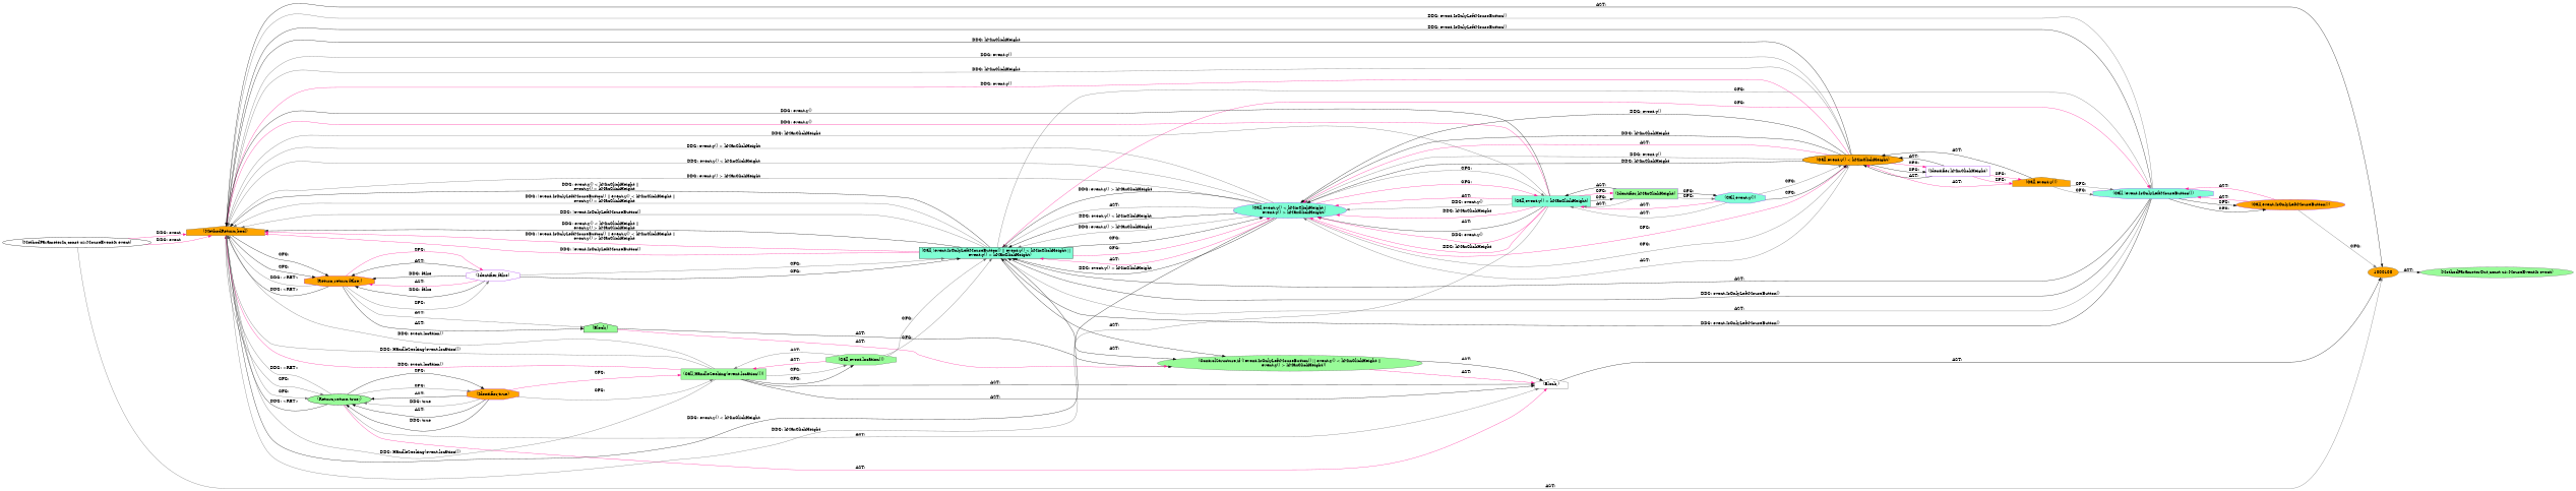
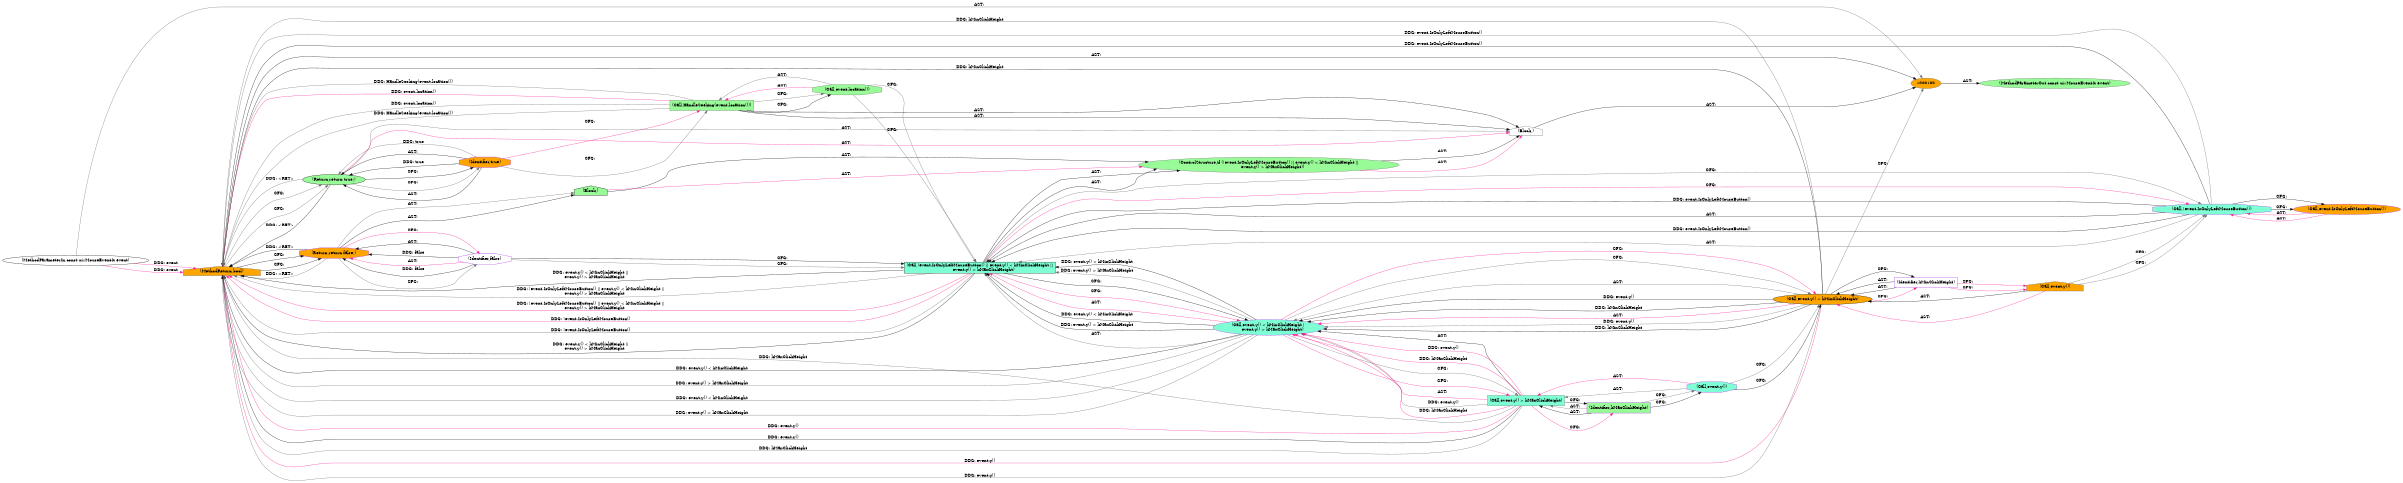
  digraph {
    rankdir=LR
    node [color=gray40 fillcolor=orange shape=ellipse style=filled]
    edge [color=black]
    n1 [label="(MethodReturn,bool)" shape=house]
    n2 [color=purple label="(Return,return false;)" shape=octagon]
    n3 [color=black fillcolor=palegreen label="(Return,return true;)"]
    1000100
    n5 [color=black fillcolor=palegreen label="(Block,)" shape=house]
    n6 [color=purple fillcolor=white label="(Identifier,false)" shape=octagon]
    n7 [fillcolor=white label="(Block,)" shape=house]
    n8 [color=purple label="(Identifier,true)" shape=octagon]
    n9 [fillcolor=palegreen label="(MethodParameterOut,const ui::MouseEvent& event)"]
    n10 [color=black fillcolor=white label="(MethodParameterIn,const ui::MouseEvent& event)"]
    n11 [fillcolor=palegreen label="(ControlStructure,if (!event.IsOnlyLeftMouseButton() || event.y() < kMinClickHeight ||\n      event.y() > kMaxClickHeight))"]
    n12 [color=purple fillcolor=aquamarine label="(Call,event.y() < kMinClickHeight ||\n      event.y() > kMaxClickHeight)"]
    n13 [color=black label="(Call,event.y() < kMinClickHeight)"]
    n14 [color=black fillcolor=aquamarine label="(Call,!event.IsOnlyLeftMouseButton() || event.y() < kMinClickHeight ||\n      event.y() > kMaxClickHeight)" shape=box]
    n15 [fillcolor=aquamarine label="(Call,event.y() > kMaxClickHeight)" shape=box]
    n16 [color=purple fillcolor=white label="(Identifier,kMinClickHeight)" shape=box]
    n17 [color=purple fillcolor=aquamarine label="(Call,!event.IsOnlyLeftMouseButton())" shape=octagon]
    n18 [color=purple fillcolor=palegreen label="(Identifier,kMaxClickHeight)" shape=box]
    n19 [label="(Call,event.y())" shape=house]
    n20 [color=purple label="(Call,event.IsOnlyLeftMouseButton())"]
    n21 [color=purple fillcolor=aquamarine label="(Call,event.y())" shape=octagon]
    n22 [fillcolor=palegreen label="(Call,event.location())" shape=octagon]
    n23 [fillcolor=palegreen label="(Call,HandleSeeking(event.location()))" shape=box]
    n1 -> n2 [label="CFG: "]
    n1 -> n2 [label="CFG: "]
    n1 -> n3 [color=gray40 label="CFG: "]
    n1 -> n3 [color=gray40 label="CFG: "]
    n1 -> 1000100 [label="AST: "]
    n2 -> n1 [color=gray40 label="DDG: <RET>"]
    n2 -> n1 [label="DDG: <RET>"]
    n2 -> n5 [color=gray40 label="AST: "]
    n2 -> n5 [label="AST: "]
    n2 -> n6 [color=gray40 label="CFG: "]
    n2 -> n6 [color=deeppink label="CFG: "]
    n3 -> n1 [label="DDG: <RET>"]
    n3 -> n1 [color=gray40 label="DDG: <RET>"]
    n3 -> n7 [color=gray40 label="AST: "]
    n3 -> n7 [color=deeppink label="AST: "]
    n3 -> n8 [label="CFG: "]
    n3 -> n8 [color=gray40 label="CFG: "]
    1000100 -> n9 [label="AST: "]
    n5 -> n11 [label="AST: "]
    n5 -> n11 [color=deeppink label="AST: "]
    n6 -> n2 [label="AST: "]
    n6 -> n2 [label="DDG: false"]
    n6 -> n2 [color=deeppink label="AST: "]
    n6 -> n2 [label="DDG: false"]
    n6 -> n14 [color=gray40 label="CFG: "]
    n6 -> n14 [label="CFG: "]
    n7 -> 1000100 [label="AST: "]
    n8 -> n3 [label="AST: "]
    n8 -> n3 [color=gray40 label="DDG: true"]
    n8 -> n3 [label="AST: "]
    n8 -> n3 [label="DDG: true"]
    n8 -> n23 [color=deeppink label="CFG: "]
    n8 -> n23 [color=gray40 label="CFG: "]
    n10 -> n1 [color=deeppink label="DDG: event"]
    n10 -> n1 [color=deeppink label="DDG: event"]
    n10 -> 1000100 [color=gray40 label="AST: "]
    n11 -> n7 [color=deeppink label="AST: "]
    n11 -> n7 [label="AST: "]
    n12 -> n1 [label="DDG: event.y() < kMinClickHeight"]
    n12 -> n1 [color=gray40 label="DDG: event.y() > kMaxClickHeight"]
    n12 -> n1 [color=gray40 label="DDG: event.y() < kMinClickHeight"]
    n12 -> n1 [color=gray40 label="DDG: event.y() > kMaxClickHeight"]
    n12 -> n13 [color=deeppink label="CFG: "]
    n12 -> n13 [color=gray40 label="CFG: "]
    n12 -> n14 [color=deeppink label="AST: "]
    n12 -> n14 [label="DDG: event.y() < kMinClickHeight"]
    n12 -> n14 [label="DDG: event.y() > kMaxClickHeight"]
    n12 -> n14 [color=gray40 label="AST: "]
    n12 -> n14 [label="DDG: event.y() < kMinClickHeight"]
    n12 -> n14 [color=gray40 label="DDG: event.y() > kMaxClickHeight"]
    n12 -> n15 [color=gray40 label="CFG: "]
    n12 -> n15 [color=deeppink label="CFG: "]
    n13 -> n1 [color=gray40 label="DDG: kMinClickHeight"]
    n13 -> n1 [color=deeppink label="DDG: event.y()"]
    n13 -> n1 [label="DDG: kMinClickHeight"]
    n13 -> n1 [color=gray40 label="DDG: event.y()"]
    n13 -> n12 [color=gray40 label="AST: "]
    n13 -> n12 [label="DDG: event.y()"]
    n13 -> n12 [label="DDG: kMinClickHeight"]
    n13 -> n12 [color=deeppink label="AST: "]
    n13 -> n12 [color=gray40 label="DDG: event.y()"]
    n13 -> n12 [label="DDG: kMinClickHeight"]
    n13 -> n16 [color=deeppink label="CFG: "]
    n13 -> n16 [label="CFG: "]
    n14 -> n1 [label="DDG: event.y() < kMinClickHeight ||\n      event.y() > kMaxClickHeight"]
    n14 -> n1 [color=gray40 label="DDG: !event.IsOnlyLeftMouseButton() || event.y() < kMinClickHeight ||\n      event.y() > kMaxClickHeight"]
    n14 -> n1 [color=gray40 label="DDG: !event.IsOnlyLeftMouseButton()"]
    n14 -> n1 [label="DDG: event.y() < kMinClickHeight ||\n      event.y() > kMaxClickHeight"]
    n14 -> n1 [color=deeppink label="DDG: !event.IsOnlyLeftMouseButton() || event.y() < kMinClickHeight ||\n      event.y() > kMaxClickHeight"]
    n14 -> n1 [color=deeppink label="DDG: !event.IsOnlyLeftMouseButton()"]
    n14 -> n11 [label="AST: "]
    n14 -> n11 [label="AST: "]
    n14 -> n12 [color=deeppink label="CFG: "]
    n14 -> n12 [label="CFG: "]
    n14 -> n17 [color=gray40 label="CFG: "]
    n14 -> n17 [color=deeppink label="CFG: "]
    n15 -> n1 [color=deeppink label="DDG: event.y()"]
    n15 -> n1 [color=gray40 label="DDG: kMaxClickHeight"]
    n15 -> n1 [label="DDG: event.y()"]
    n15 -> n1 [color=gray40 label="DDG: kMaxClickHeight"]
    n15 -> n12 [color=deeppink label="AST: "]
    n15 -> n12 [color=gray40 label="DDG: event.y()"]
    n15 -> n12 [color=deeppink label="DDG: kMaxClickHeight"]
    n15 -> n12 [label="AST: "]
    n15 -> n12 [color=deeppink label="DDG: event.y()"]
    n15 -> n12 [color=deeppink label="DDG: kMaxClickHeight"]
    n15 -> n18 [color=deeppink label="CFG: "]
    n15 -> n18 [label="CFG: "]
    n16 -> n13 [label="AST: "]
    n16 -> n13 [label="AST: "]
    n16 -> n19 [color=deeppink label="CFG: "]
    n16 -> n19 [color=deeppink label="CFG: "]
    n17 -> n1 [color=gray40 label="DDG: event.IsOnlyLeftMouseButton()"]
    n17 -> n1 [label="DDG: event.IsOnlyLeftMouseButton()"]
    n17 -> n14 [label="AST: "]
    n17 -> n14 [label="DDG: event.IsOnlyLeftMouseButton()"]
    n17 -> n14 [color=gray40 label="AST: "]
    n17 -> n14 [label="DDG: event.IsOnlyLeftMouseButton()"]
    n17 -> n20 [label="CFG: "]
    n17 -> n20 [label="CFG: "]
    n18 -> n15 [color=gray40 label="AST: "]
    n18 -> n15 [label="AST: "]
    n18 -> n21 [color=gray40 label="CFG: "]
    n18 -> n21 [label="CFG: "]
    n19 -> n13 [color=deeppink label="AST: "]
    n19 -> n13 [label="AST: "]
    n19 -> n17 [color=gray40 label="CFG: "]
    n19 -> n17 [color=gray40 label="CFG: "]
-   n20 -> 1000100 [color=gray40 label="CFG: "]
+   n13 -> 1000100 [color=gray40 label="CFG: "]
    n20 -> n17 [color=deeppink label="AST: "]
    n20 -> n17 [color=deeppink label="AST: "]
    n21 -> n13 [label="CFG: "]
    n21 -> n13 [color=gray40 label="CFG: "]
    n21 -> n15 [color=deeppink label="AST: "]
    n21 -> n15 [color=gray40 label="AST: "]
    n22 -> n14 [color=gray40 label="CFG: "]
    n22 -> n14 [color=gray40 label="CFG: "]
    n22 -> n23 [color=gray40 label="AST: "]
    n22 -> n23 [color=deeppink label="AST: "]
    n23 -> n1 [color=gray40 label="DDG: HandleSeeking(event.location())"]
    n23 -> n1 [color=deeppink label="DDG: event.location()"]
    n23 -> n1 [color=gray40 label="DDG: HandleSeeking(event.location())"]
    n23 -> n1 [color=gray40 label="DDG: event.location()"]
    n23 -> n7 [label="AST: "]
    n23 -> n7 [label="AST: "]
    n23 -> n22 [color=gray40 label="CFG: "]
    n23 -> n22 [label="CFG: "]
  }
